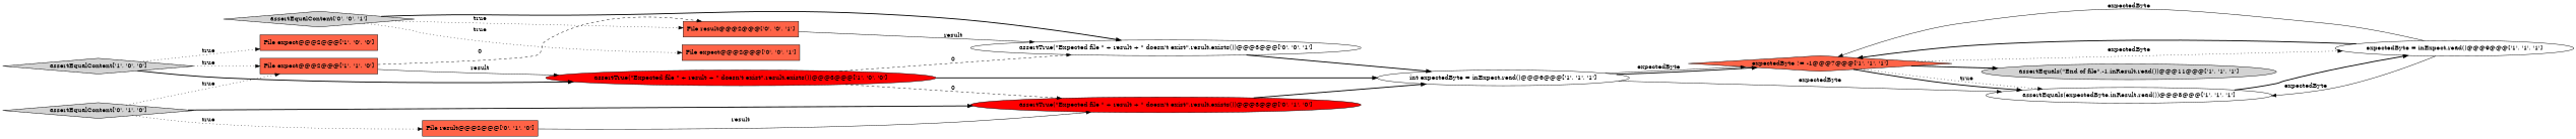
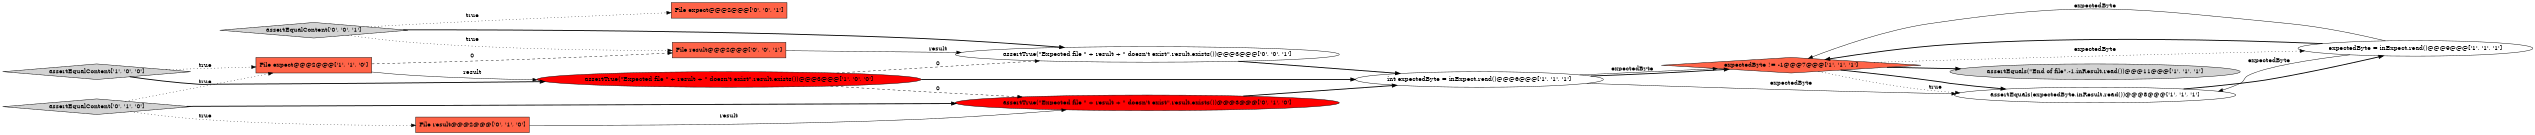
  digraph {
    rankdir=LR
    node [fillcolor=tomato shape=ellipse style=filled]
    edge [style=bold]
    n1 [fillcolor=white label="int expectedByte = inExpect.read()@@@6@@@['1', '1', '1']"]
    n2 [label="expectedByte != -1@@@7@@@['1', '1', '1']" shape=diamond]
    n3 [fillcolor=white label="assertEquals(expectedByte,inResult.read())@@@8@@@['1', '1', '1']"]
    n4 [fillcolor=lightgray label="assertEquals(\"End of file\",-1,inResult.read())@@@11@@@['1', '1', '1']"]
    n5 [fillcolor=white label="expectedByte = inExpect.read()@@@9@@@['1', '1', '1']"]
    n6 [fillcolor=lightgray label="assertEqualContent['0', '0', '1']" shape=diamond]
    n7 [label="File expect@@@2@@@['0', '0', '1']" shape=box]
    n8 [fillcolor=white label="assertTrue(\"Expected file \" + result + \" doesn't exist\",result.exists())@@@3@@@['0', '0', '1']"]
    n9 [label="File result@@@2@@@['0', '0', '1']" shape=box]
    n10 [label="File result@@@2@@@['0', '1', '0']" shape=box]
    n11 [fillcolor=red label="assertTrue(\"Expected file \" + result + \" doesn't exist\",result.exists())@@@3@@@['0', '1', '0']"]
    n12 [label="File expect@@@2@@@['1', '1', '0']" shape=box]
    n13 [fillcolor=red label="assertTrue(\"Expected file \" + result + \" doesn't exist\",result.exists())@@@3@@@['1', '0', '0']"]
    n14 [fillcolor=lightgray label="assertEqualContent['0', '1', '0']" shape=diamond]
    n15 [fillcolor=lightgray label="assertEqualContent['1', '0', '0']" shape=diamond]
-   n16 [label="File expect@@@2@@@['1', '0', '0']" shape=box]
    n1 -> n2
    n1 -> n2 [label=expectedByte style=solid]
    n1 -> n3 [label=expectedByte style=solid]
    n2 -> n3
    n2 -> n3 [label=true style=dotted]
    n2 -> n4
    n2 -> n5 [label=expectedByte style=dotted]
    n3 -> n5
    n5 -> n2 [label=expectedByte style=solid]
    n5 -> n2
    n5 -> n3 [label=expectedByte style=solid]
    n6 -> n7 [label=true style=dotted]
    n6 -> n8
    n6 -> n9 [label=true style=dotted]
    n8 -> n1
    n9 -> n8 [label=result style=solid]
    n10 -> n11 [label=result style=solid]
    n11 -> n1
    n12 -> n9 [label=0 style=dashed]
    n12 -> n13 [label=result style=solid]
    n13 -> n1
    n13 -> n8 [label=0 style=dashed]
    n13 -> n11 [label=0 style=dashed]
    n14 -> n10 [label=true style=dotted]
    n14 -> n11
    n14 -> n12 [label=true style=dotted]
    n15 -> n12 [label=true style=dotted]
    n15 -> n13
-   n15 -> n16 [label=true style=dotted]
  }
